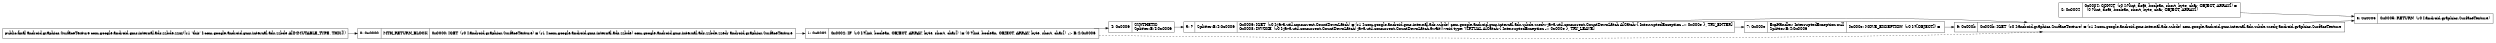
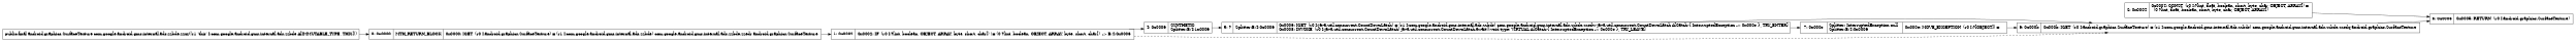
  digraph {
    rankdir=LR
    node [shape=record]
    n1 [label="{0\:\ 0x0000|MTH_RETURN_BLOCK\l|0x0000: IGET  (r0 I:android.graphics.SurfaceTexture) = (r1 I:com.google.android.gms.internal.ads.zzbde) com.google.android.gms.internal.ads.zzbde.zzedr android.graphics.SurfaceTexture \l}"]
    n2 [label="{1\:\ 0x0002|0x0002: IF  (r0 I:?[int, boolean, OBJECT, ARRAY, byte, short, char]) != (0 ?[int, boolean, OBJECT, ARRAY, byte, short, char])  \-\> B:4:0x0006 \l}"]
-   n3 [label="{4\:\ 0x0006|SYNTHETIC\lSplitter:B:4:0x0006\l}"]
+   n3 [label="{4\:\ 0x0006|SYNTHETIC\lSplitter:B:4:1x0006\l}"]
    n4 [label="{6\:\ 0x000b|0x000b: IGET  (r0 I:android.graphics.SurfaceTexture) = (r1 I:com.google.android.gms.internal.ads.zzbde) com.google.android.gms.internal.ads.zzbde.zzedq android.graphics.SurfaceTexture \l}"]
    n5 [label="{2\:\ 0x0004|0x0004: CONST  (r0 I:?[int, float, boolean, short, byte, char, OBJECT, ARRAY]) = \l  (0 ?[int, float, boolean, short, byte, char, OBJECT, ARRAY])\l \l}"]
    n6 [label="{3\:\ 0x0005|0x0005: RETURN  (r0 I:android.graphics.SurfaceTexture) \l}"]
    n7 [label="{5\:\ ?|Splitter:B:4:0x0006\l|0x0006: IGET  (r0 I:java.util.concurrent.CountDownLatch) = (r1 I:com.google.android.gms.internal.ads.zzbde) com.google.android.gms.internal.ads.zzbde.zzedw java.util.concurrent.CountDownLatch A[Catch:\{ InterruptedException \-\> 0x000e \}, TRY_ENTER]\l0x0008: INVOKE  (r0 I:java.util.concurrent.CountDownLatch) java.util.concurrent.CountDownLatch.await():void type: VIRTUAL A[Catch:\{ InterruptedException \-\> 0x000e \}, TRY_LEAVE]\l}"]
-   n8 [label="{7\:\ 0x000e|ExcHandler: InterruptedException null\lSplitter:B:4:0x0006\l|0x000e: MOVE_EXCEPTION  (r0 I:?[OBJECT]) =  \l}"]
+   n8 [label="{7\:\ 0x000e|Splitter: InterruptedException null\lSplitter:B:4:0x0006\l|0x000e: MOVE_EXCEPTION  (r0 I:?[OBJECT]) =  \l}"]
    n9 [label="{public final android.graphics.SurfaceTexture com.google.android.gms.internal.ads.zzbde.zzxy((r1 'this' I:com.google.android.gms.internal.ads.zzbde A[IMMUTABLE_TYPE, THIS])) }"]
    n1 -> n2
    n2 -> n3
    n2 -> n4 [style=dashed]
    n3 -> n7
    n4 -> n6
    n5 -> n6
    n7 -> n4
    n7 -> n8
    n8 -> n4
    n9 -> n1
  }
